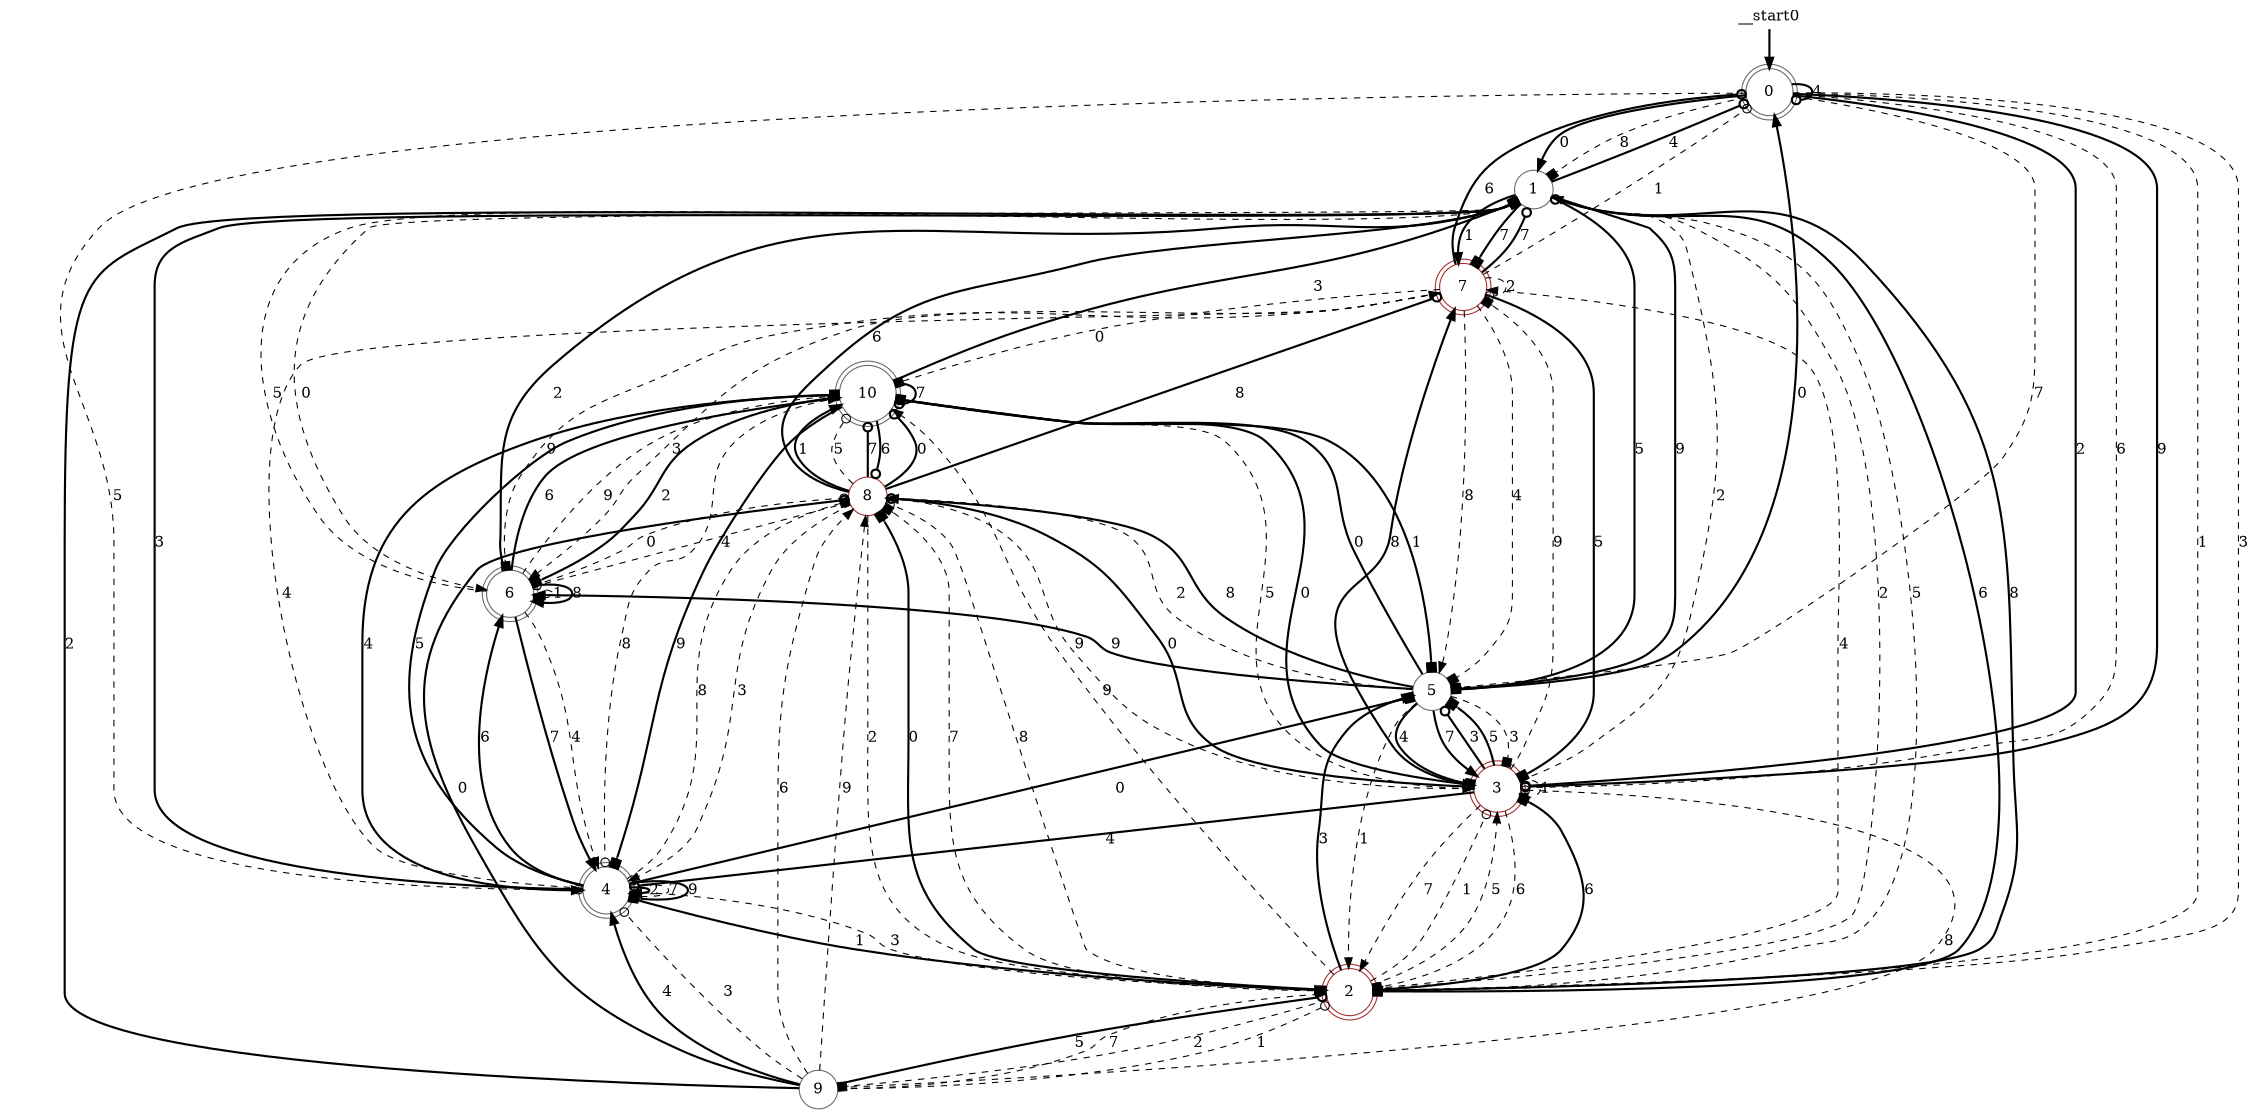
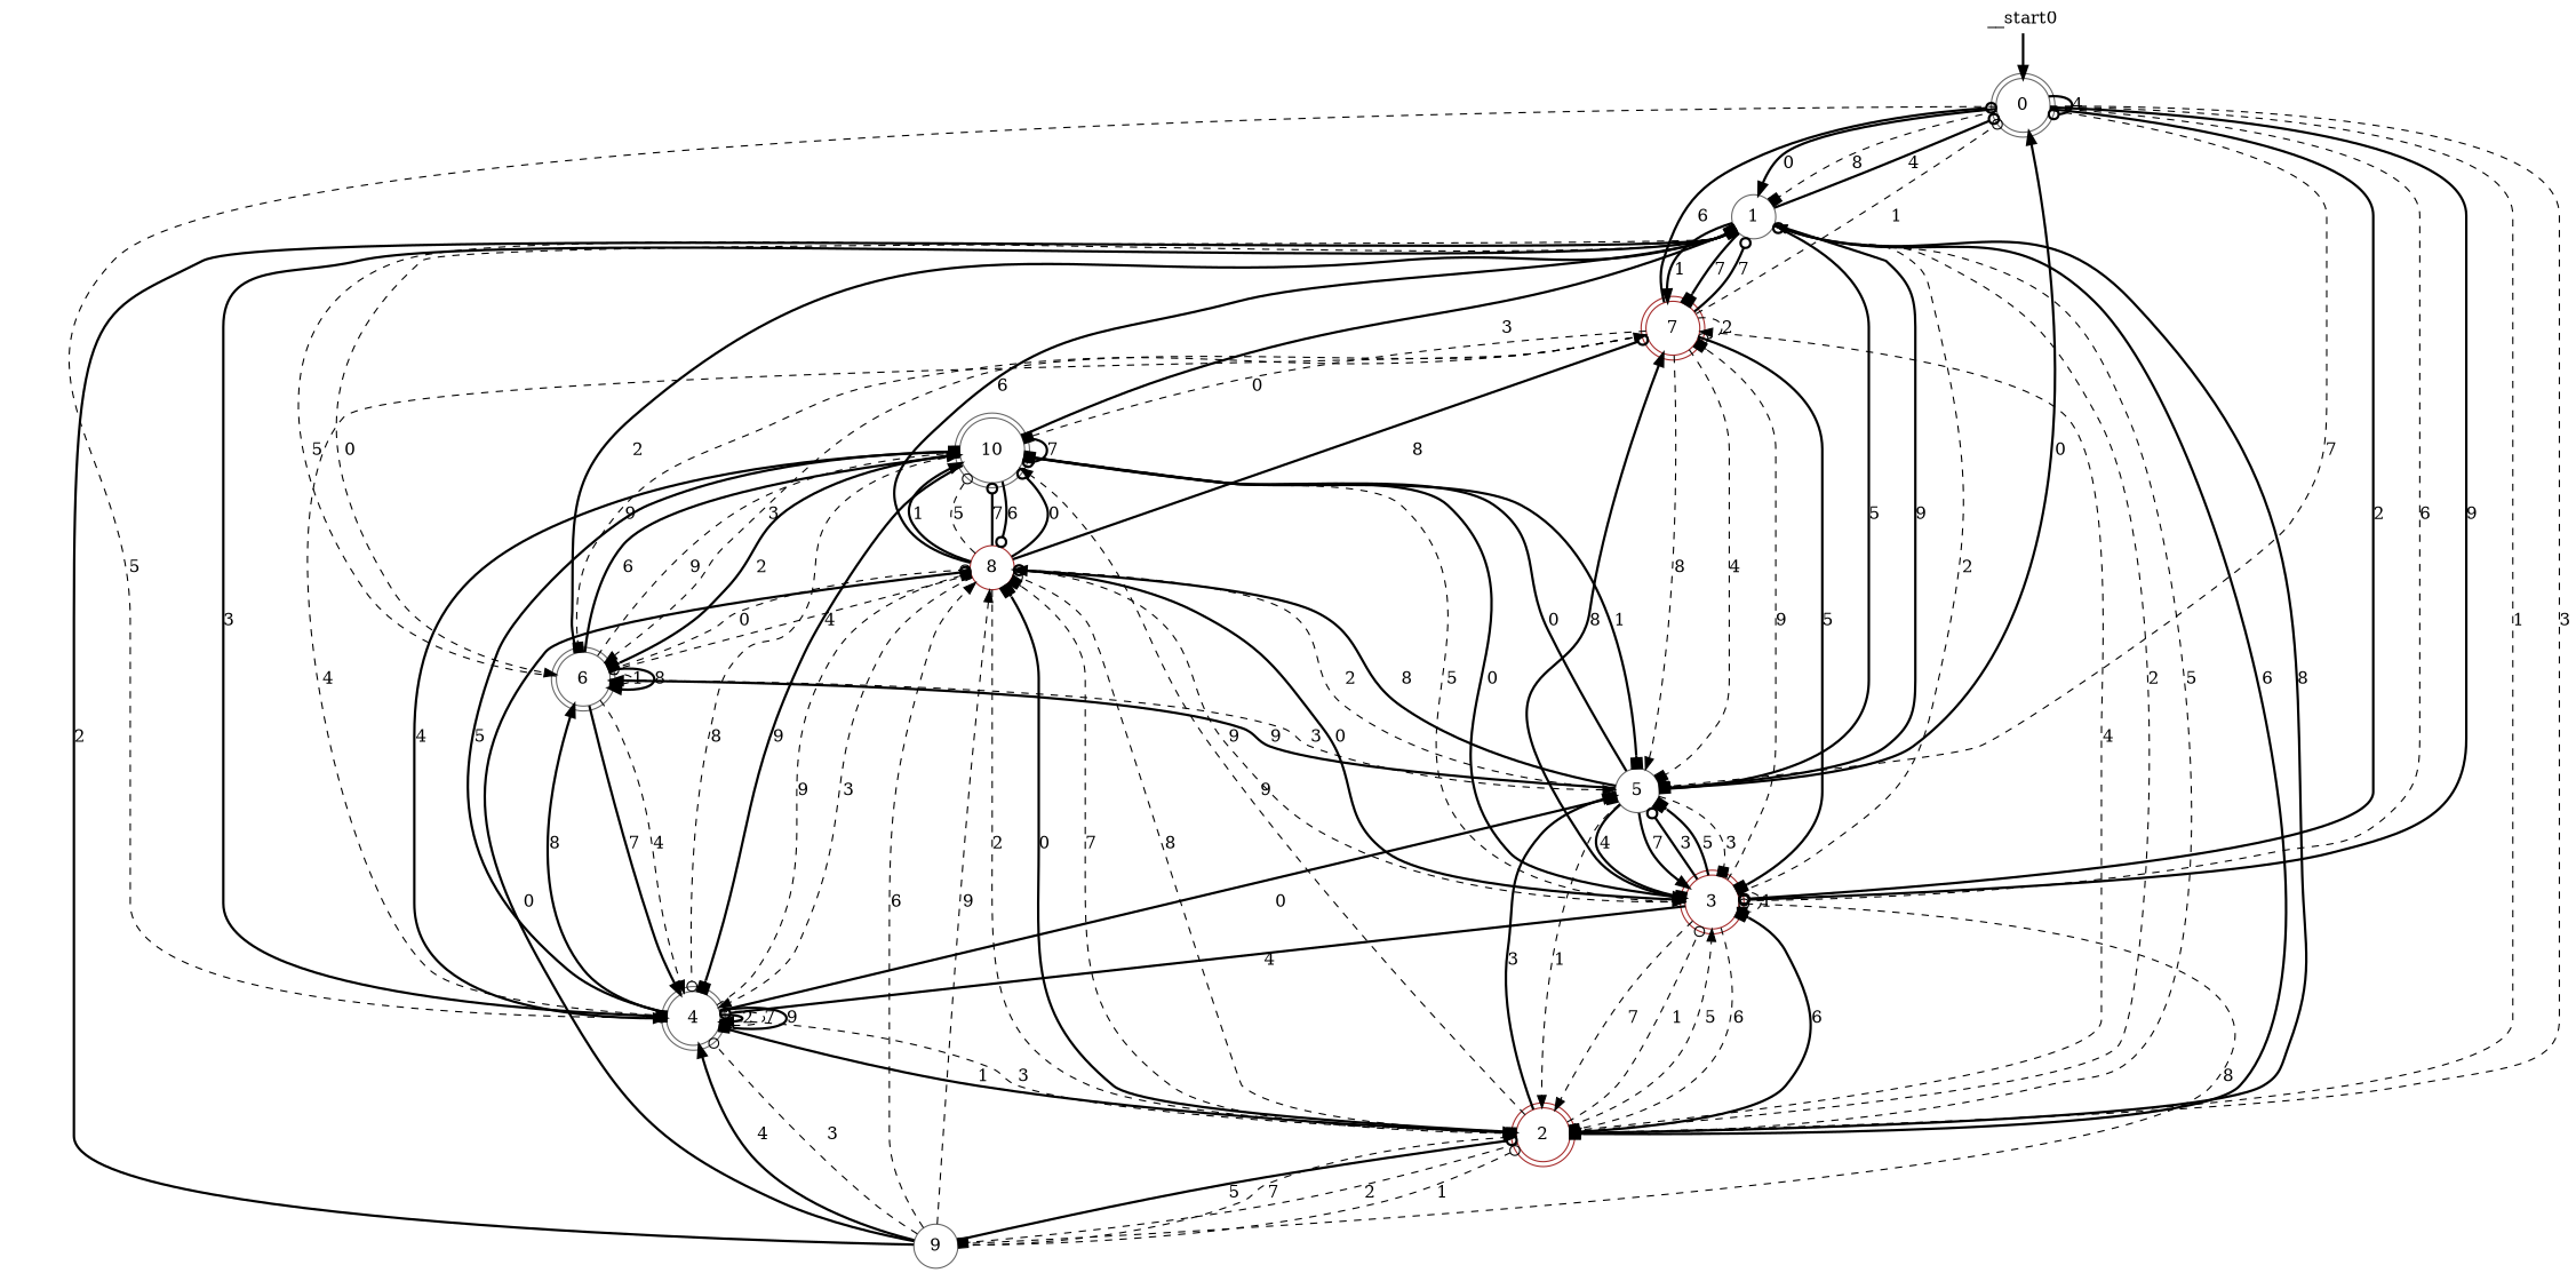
  digraph {
    node [color=gray40 shape=doublecircle]
    edge [arrowhead=normal style=bold]
    n1 [label=0]
    n2 [label=1 shape=circle]
    n3 [color=brown label=2]
    n4 [color=brown label=3]
    n5 [label=4]
    n6 [label=5 shape=circle]
    n7 [label=6]
    n8 [color=brown label=7]
    n9 [color=brown label=8 shape=circle]
    n10 [label=9 shape=circle]
    n11 [label=10]
    __start0 [height=0 shape=none width=0]
    n1 -> n1 [arrowhead=odot label=4]
    n1 -> n2 [label=0]
    n1 -> n2 [arrowhead=box label=8 style=dashed]
    n1 -> n3 [arrowhead=odot label=1 style=dashed]
    n1 -> n3 [arrowhead=box label=3 style=dashed]
    n1 -> n4 [arrowhead=odot label=2]
    n1 -> n4 [arrowhead=odot label=6 style=dashed]
    n1 -> n4 [arrowhead=odot label=9]
    n1 -> n5 [arrowhead=odot label=5 style=dashed]
    n1 -> n6 [arrowhead=box label=7 style=dashed]
    n2 -> n1 [arrowhead=odot label=4]
    n2 -> n3 [arrowhead=odot label=2 style=dashed]
    n2 -> n3 [arrowhead=box label=5 style=dashed]
    n2 -> n3 [arrowhead=box label=6]
    n2 -> n3 [arrowhead=odot label=8]
-   n5 -> n2 [arrowhead=box label=3]
+   n2 -> n5 [arrowhead=box label=3]
    n2 -> n6 [arrowhead=box label=9]
    n2 -> n7 [label=0 style=dashed]
    n2 -> n8 [label=1]
    n2 -> n8 [arrowhead=box label=7]
    n3 -> n4 [arrowhead=odot label=1 style=dashed]
    n3 -> n4 [label=5 style=dashed]
    n3 -> n4 [arrowhead=box label=6]
    n3 -> n6 [label=3]
    n3 -> n8 [label=4 style=dashed]
    n3 -> n9 [arrowhead=box label=0]
    n3 -> n9 [arrowhead=box label=7 style=dashed]
    n3 -> n9 [arrowhead=odot label=8 style=dashed]
    n3 -> n10 [arrowhead=box label=2 style=dashed]
    n3 -> n11 [label=9 style=dashed]
    n4 -> n2 [label=2 style=dashed]
    n4 -> n3 [arrowhead=box label=6 style=dashed]
    n4 -> n3 [label=7 style=dashed]
    n4 -> n4 [arrowhead=box label=1 style=dashed]
    n4 -> n5 [arrowhead=odot label=4]
    n4 -> n6 [arrowhead=odot label=3]
    n4 -> n6 [arrowhead=box label=5]
    n4 -> n8 [label=8]
    n4 -> n8 [arrowhead=box label=9 style=dashed]
    n4 -> n9 [label=0]
    n5 -> n3 [label=1]
    n5 -> n3 [arrowhead=box label=3 style=dashed]
    n5 -> n5 [label=2]
    n5 -> n5 [arrowhead=box label=7 style=dashed]
    n5 -> n5 [arrowhead=box label=9]
    n5 -> n6 [arrowhead=box label=0]
-   n5 -> n7 [label=6]
+   n5 -> n7 [label=8]
    n5 -> n8 [label=4 style=dashed]
-   n5 -> n9 [arrowhead=box label=8 style=dashed]
+   n5 -> n9 [arrowhead=box label=9 style=dashed]
    n5 -> n11 [arrowhead=box label=5]
    n6 -> n1 [label=0]
    n6 -> n2 [arrowhead=odot label=5]
    n6 -> n3 [label=1 style=dashed]
    n6 -> n4 [arrowhead=box label=3 style=dashed]
    n6 -> n4 [arrowhead=box label=4]
    n6 -> n4 [label=7]
    n6 -> n7 [label=9]
    n6 -> n9 [arrowhead=odot label=2 style=dashed]
    n6 -> n9 [arrowhead=odot label=8]
    n6 -> n11 [arrowhead=box label=0]
    n7 -> n2 [arrowhead=odot label=2]
    n7 -> n2 [arrowhead=odot label=5 style=dashed]
    n7 -> n5 [label=4 style=dashed]
    n7 -> n5 [label=7]
+   n7 -> n6 [label=3 style=dashed]
    n7 -> n7 [arrowhead=box label=1 style=dashed]
    n7 -> n7 [label=8]
    n7 -> n9 [arrowhead=odot label=0 style=dashed]
    n7 -> n11 [label=6]
    n7 -> n11 [arrowhead=box label=9 style=dashed]
    n8 -> n1 [arrowhead=odot label=1 style=dashed]
    n8 -> n1 [arrowhead=odot label=6]
    n8 -> n2 [arrowhead=odot label=7]
    n8 -> n4 [arrowhead=box label=5]
    n8 -> n6 [arrowhead=box label=4 style=dashed]
    n8 -> n6 [label=8 style=dashed]
    n8 -> n7 [label=3 style=dashed]
    n8 -> n7 [arrowhead=box label=9 style=dashed]
    n8 -> n8 [arrowhead=odot label=2 style=dashed]
    n8 -> n11 [arrowhead=box label=0 style=dashed]
    n9 -> n2 [arrowhead=odot label=6]
    n9 -> n3 [label=2 style=dashed]
    n9 -> n4 [label=9 style=dashed]
    n9 -> n5 [label=3 style=dashed]
    n9 -> n7 [arrowhead=odot label=4 style=dashed]
    n9 -> n8 [arrowhead=odot label=8]
    n9 -> n11 [arrowhead=odot label=0]
    n9 -> n11 [label=1]
    n9 -> n11 [arrowhead=odot label=5 style=dashed]
    n9 -> n11 [arrowhead=odot label=7]
    n10 -> n2 [arrowhead=box label=2]
    n10 -> n3 [arrowhead=odot label=1 style=dashed]
    n10 -> n3 [arrowhead=odot label=5]
    n10 -> n3 [label=7 style=dashed]
    n10 -> n4 [arrowhead=odot label=8 style=dashed]
    n10 -> n5 [arrowhead=odot label=3 style=dashed]
    n10 -> n5 [label=4]
    n10 -> n9 [arrowhead=odot label=0]
    n10 -> n9 [label=6 style=dashed]
    n10 -> n9 [label=9 style=dashed]
    n11 -> n2 [arrowhead=box label=3]
    n11 -> n4 [label=0]
    n11 -> n4 [label=5 style=dashed]
    n11 -> n5 [label=4]
    n11 -> n5 [arrowhead=odot label=8 style=dashed]
    n11 -> n5 [arrowhead=box label=9]
    n11 -> n6 [arrowhead=box label=1]
    n11 -> n7 [arrowhead=box label=2]
    n11 -> n9 [arrowhead=odot label=6]
    n11 -> n11 [arrowhead=odot label=7]
    __start0 -> n1
  }
